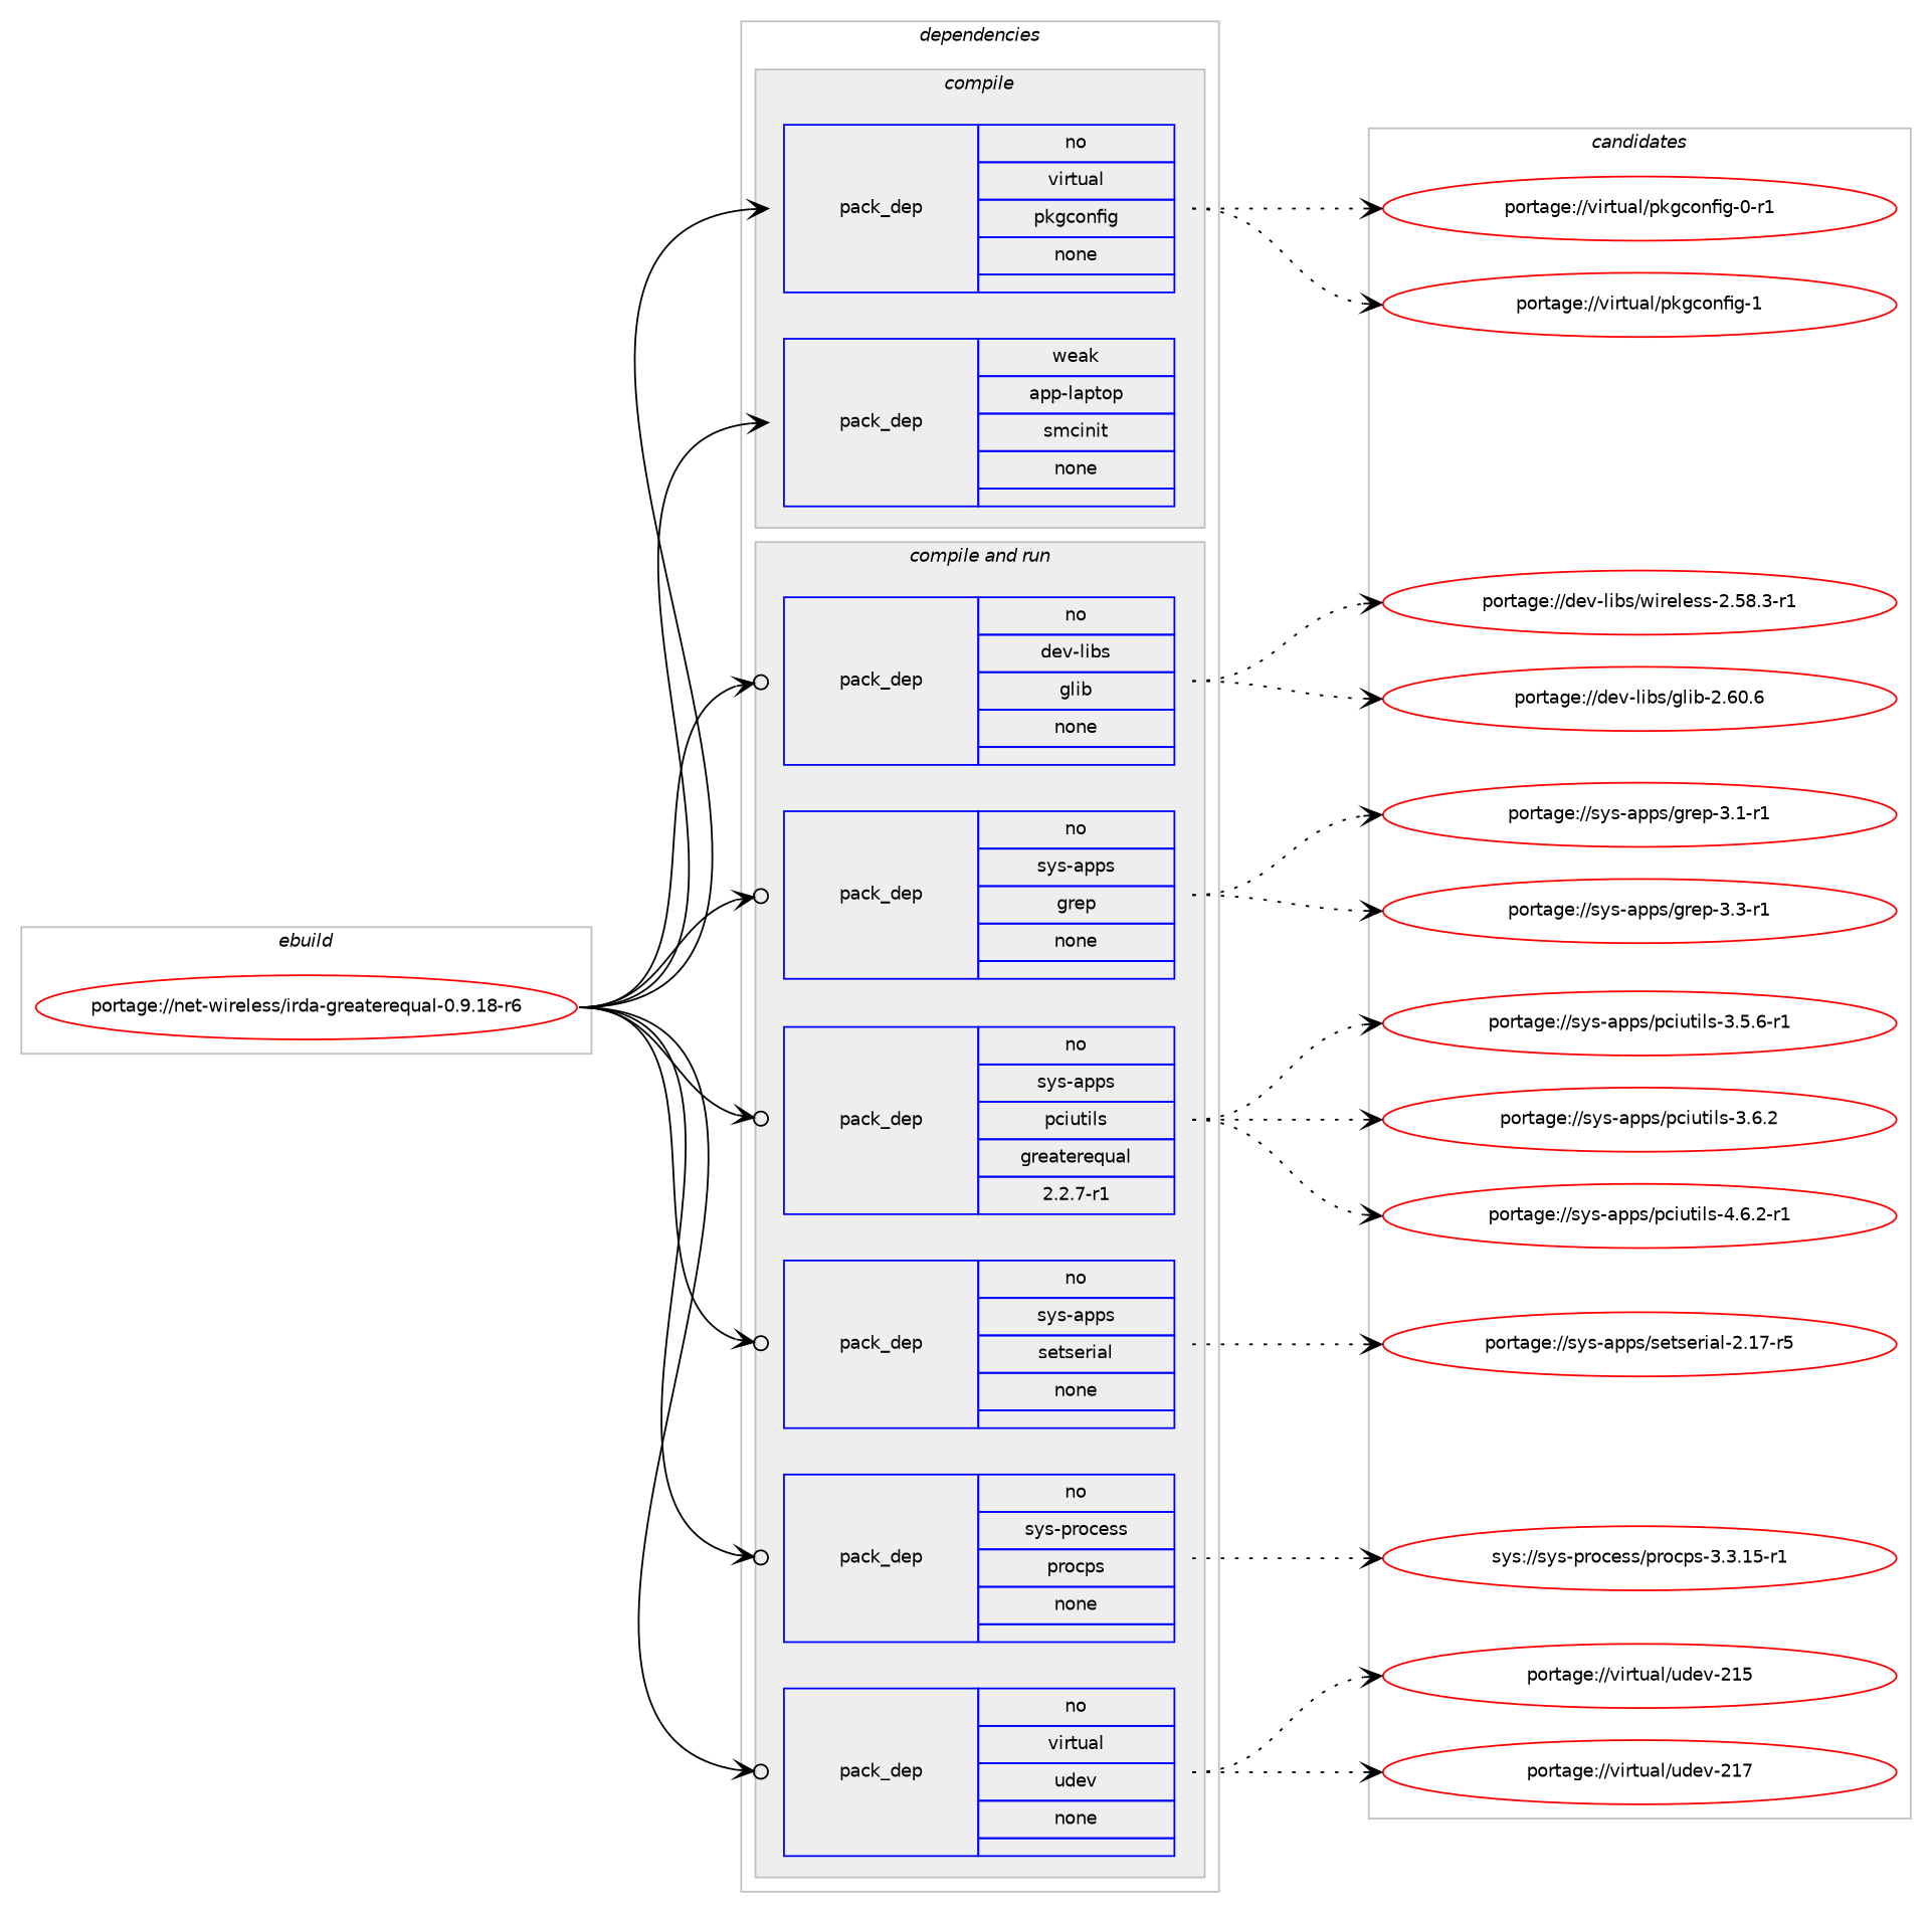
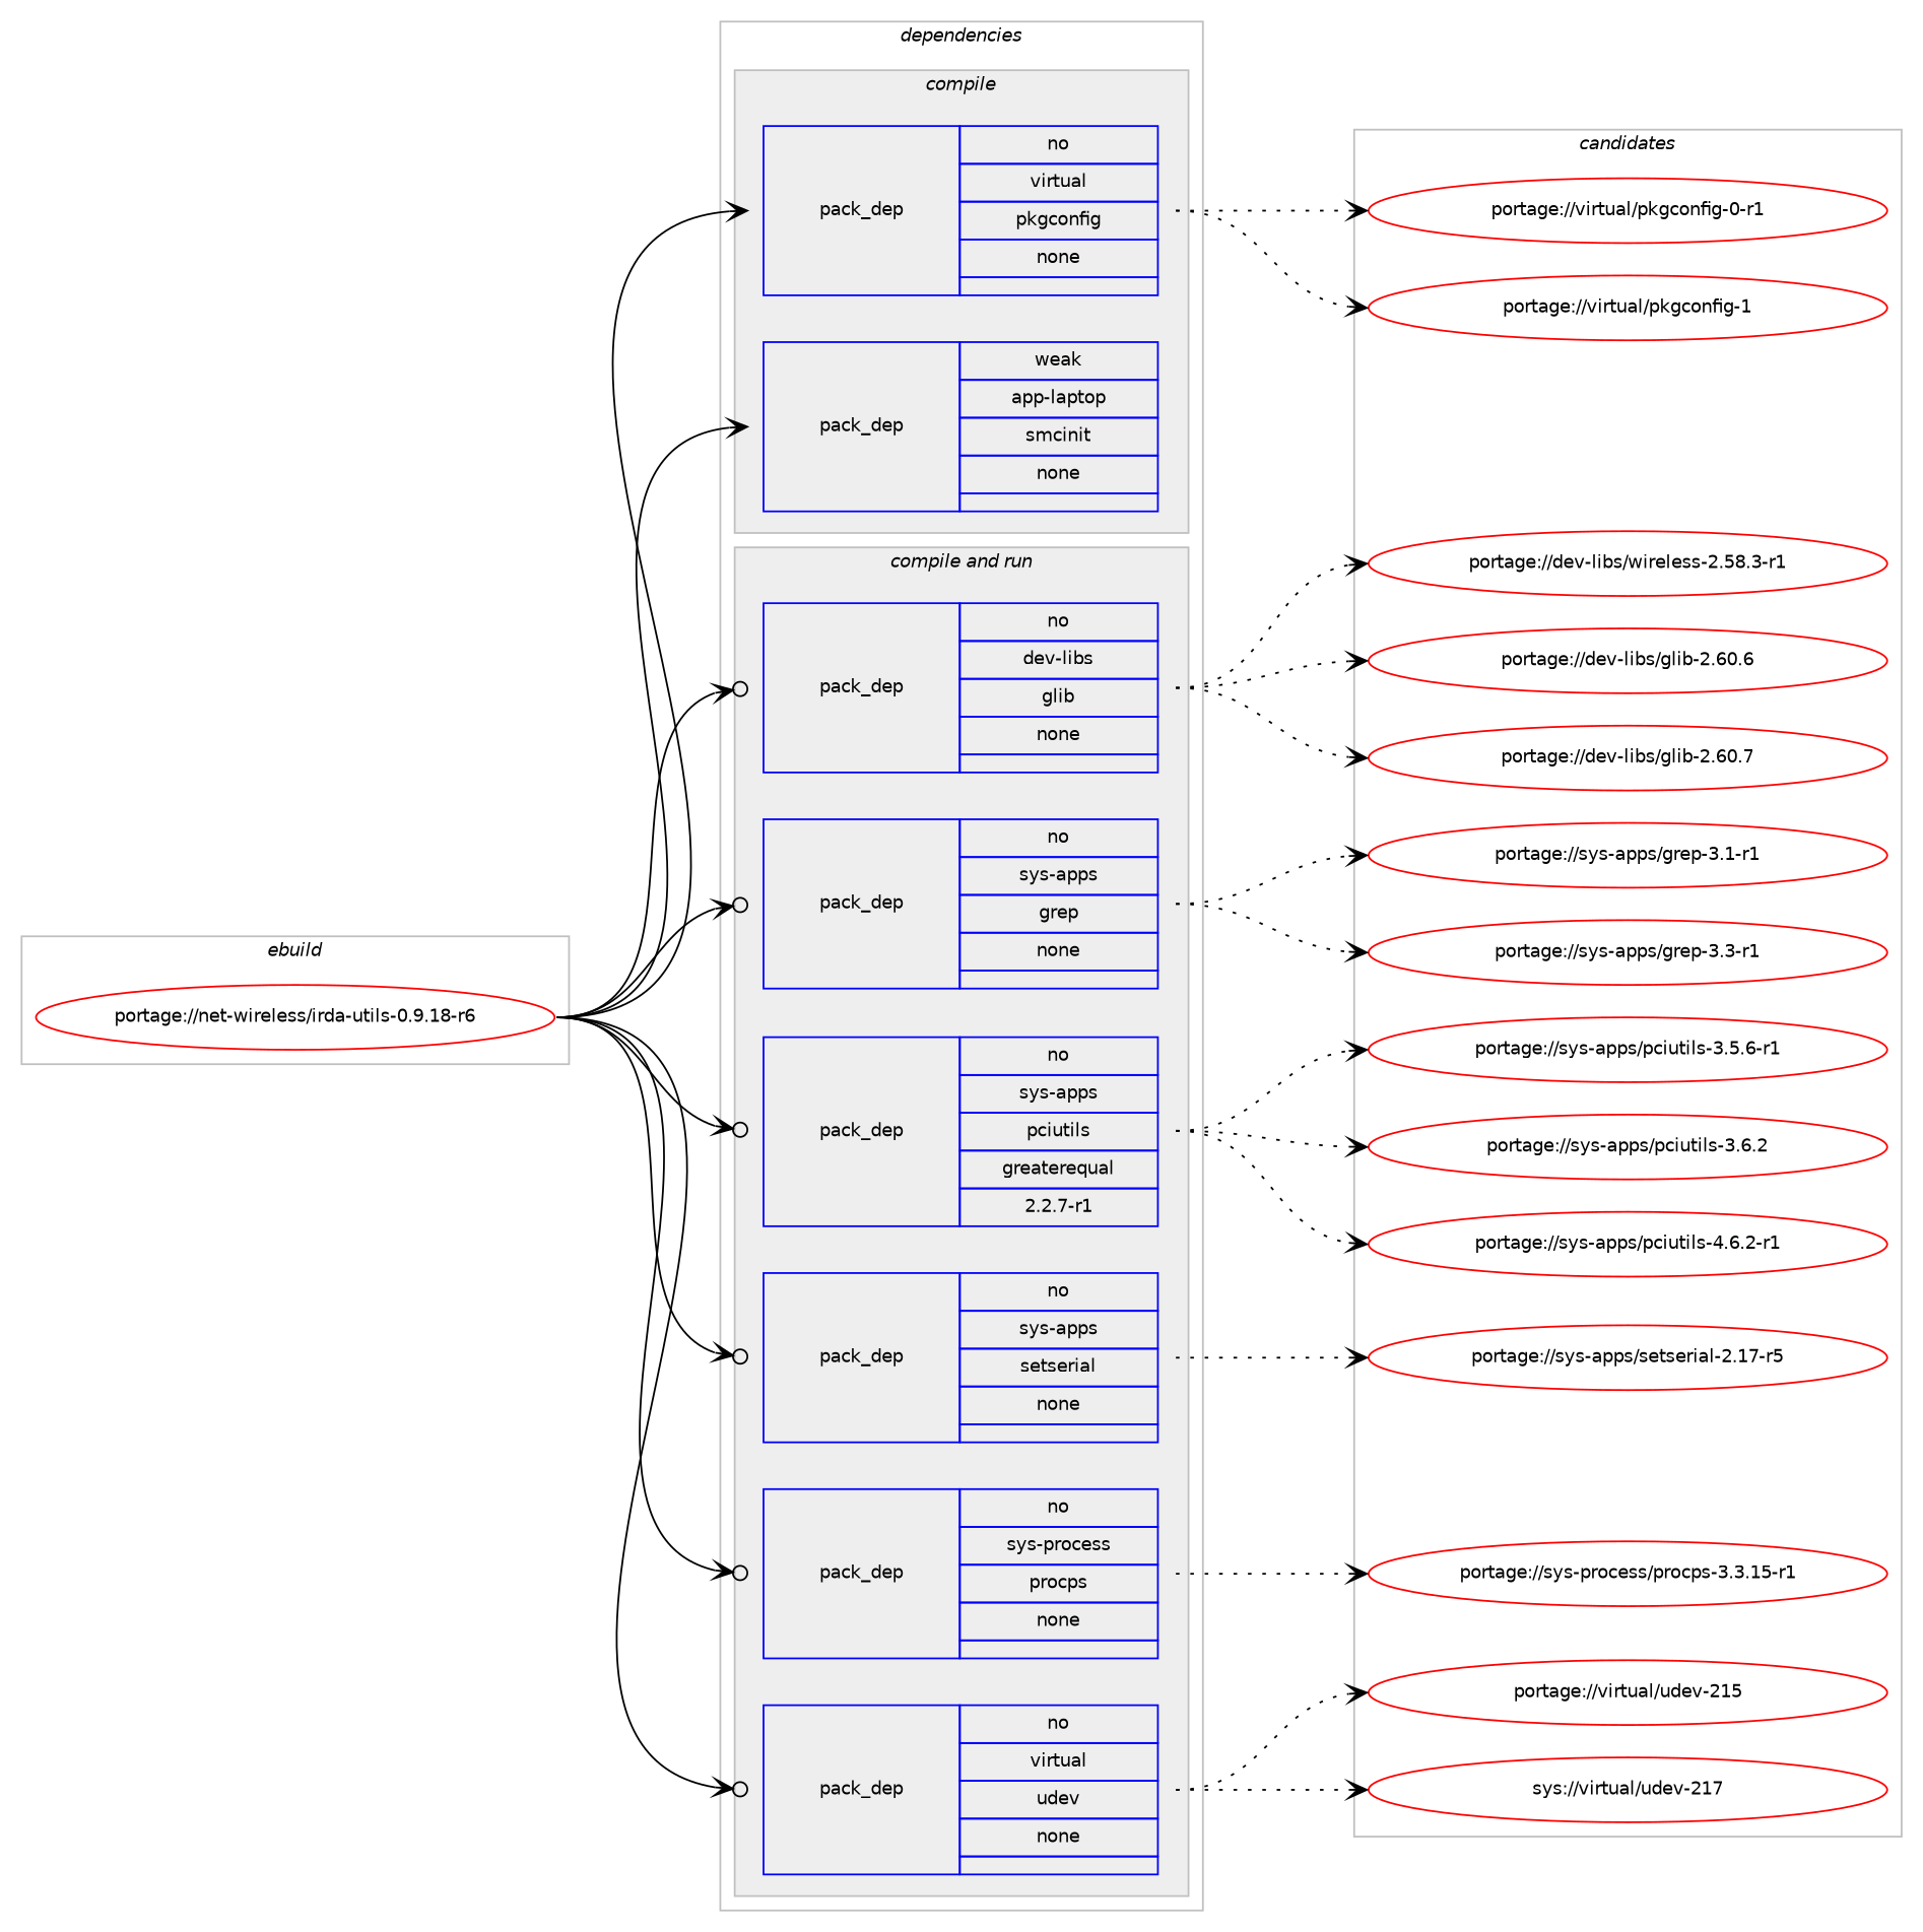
  digraph {
    compound=true
    concentrate=true
    fontname=Helvetica
    fontsize=10
    newrank=true
    rankdir=LR
    ranksep=1.5
    node [color=red fontname=Helvetica fontsize=10]
    edge [arrowhead=vee headport=w style=dotted tailport=e weight=100]
-   n1 [label="portage://net-wireless/irda-greaterequal-0.9.18-r6" width=4]
+   n1 [label="portage://net-wireless/irda-utils-0.9.18-r6" width=4]
    n2 [color=blue label=<<TABLE BORDER="0" CELLBORDER="1" CELLSPACING="0" CELLPADDING="4" WIDTH="220"><TR><TD ROWSPAN="6" CELLPADDING="30">pack_dep</TD></TR><TR><TD WIDTH="110">no</TD></TR><TR><TD>virtual</TD></TR><TR><TD>pkgconfig</TD></TR><TR><TD>none</TD></TR><TR><TD></TD></TR></TABLE>> shape=none]
    n3 [color=blue label=<<TABLE BORDER="0" CELLBORDER="1" CELLSPACING="0" CELLPADDING="4" WIDTH="220"><TR><TD ROWSPAN="6" CELLPADDING="30">pack_dep</TD></TR><TR><TD WIDTH="110">weak</TD></TR><TR><TD>app-laptop</TD></TR><TR><TD>smcinit</TD></TR><TR><TD>none</TD></TR><TR><TD></TD></TR></TABLE>> shape=none]
    n4 [color=blue label=<<TABLE BORDER="0" CELLBORDER="1" CELLSPACING="0" CELLPADDING="4" WIDTH="220"><TR><TD ROWSPAN="6" CELLPADDING="30">pack_dep</TD></TR><TR><TD WIDTH="110">no</TD></TR><TR><TD>dev-libs</TD></TR><TR><TD>glib</TD></TR><TR><TD>none</TD></TR><TR><TD></TD></TR></TABLE>> shape=none]
    n5 [color=blue label=<<TABLE BORDER="0" CELLBORDER="1" CELLSPACING="0" CELLPADDING="4" WIDTH="220"><TR><TD ROWSPAN="6" CELLPADDING="30">pack_dep</TD></TR><TR><TD WIDTH="110">no</TD></TR><TR><TD>sys-apps</TD></TR><TR><TD>grep</TD></TR><TR><TD>none</TD></TR><TR><TD></TD></TR></TABLE>> shape=none]
    n6 [color=blue label=<<TABLE BORDER="0" CELLBORDER="1" CELLSPACING="0" CELLPADDING="4" WIDTH="220"><TR><TD ROWSPAN="6" CELLPADDING="30">pack_dep</TD></TR><TR><TD WIDTH="110">no</TD></TR><TR><TD>sys-apps</TD></TR><TR><TD>pciutils</TD></TR><TR><TD>greaterequal</TD></TR><TR><TD>2.2.7-r1</TD></TR></TABLE>> shape=none]
    n7 [color=blue label=<<TABLE BORDER="0" CELLBORDER="1" CELLSPACING="0" CELLPADDING="4" WIDTH="220"><TR><TD ROWSPAN="6" CELLPADDING="30">pack_dep</TD></TR><TR><TD WIDTH="110">no</TD></TR><TR><TD>sys-apps</TD></TR><TR><TD>setserial</TD></TR><TR><TD>none</TD></TR><TR><TD></TD></TR></TABLE>> shape=none]
    n8 [color=blue label=<<TABLE BORDER="0" CELLBORDER="1" CELLSPACING="0" CELLPADDING="4" WIDTH="220"><TR><TD ROWSPAN="6" CELLPADDING="30">pack_dep</TD></TR><TR><TD WIDTH="110">no</TD></TR><TR><TD>sys-process</TD></TR><TR><TD>procps</TD></TR><TR><TD>none</TD></TR><TR><TD></TD></TR></TABLE>> shape=none]
    n9 [color=blue label=<<TABLE BORDER="0" CELLBORDER="1" CELLSPACING="0" CELLPADDING="4" WIDTH="220"><TR><TD ROWSPAN="6" CELLPADDING="30">pack_dep</TD></TR><TR><TD WIDTH="110">no</TD></TR><TR><TD>virtual</TD></TR><TR><TD>udev</TD></TR><TR><TD>none</TD></TR><TR><TD></TD></TR></TABLE>> shape=none]
    n10 [label="portage://virtual/pkgconfig-0-r1" width=4]
    n11 [label="portage://virtual/pkgconfig-1" width=4]
    n12 [label="portage://dev-libs/wireless-2.58.3-r1" width=4]
    n13 [label="portage://dev-libs/glib-2.60.6" width=4]
+   n14 [label="portage://dev-libs/glib-2.60.7" width=4]
    n15 [label="portage://sys-apps/grep-3.1-r1" width=4]
    n16 [label="portage://sys-apps/grep-3.3-r1" width=4]
    n17 [label="portage://sys-apps/pciutils-3.5.6-r1" width=4]
    n18 [label="portage://sys-apps/pciutils-3.6.2" width=4]
    n19 [label="portage://sys-apps/pciutils-4.6.2-r1" width=4]
    n20 [label="portage://sys-apps/setserial-2.17-r5" width=4]
-   n21 [label="sys://sys-process/procps-3.3.15-r1" width=4]
+   n21 [label="portage://sys-process/procps-3.3.15-r1" width=4]
    n22 [label="portage://virtual/udev-215" width=4]
-   n23 [label="portage://virtual/udev-217" width=4]
+   n23 [label="sys://virtual/udev-217" width=4]
    subgraph cluster_1 {
      color=gray
      label=<<i>ebuild</i>>
      rank=same
      n1
    }
    subgraph cluster_2 {
      color=gray
      label=<<i>dependencies</i>>
      subgraph cluster_3 {
        color=gray
        fillcolor="#eeeeee"
        label=<<i>compile</i>>
        style=filled
        subgraph sub_4 {
          color=gray
          fillcolor="#eeeeee"
          label=<<i>compile</i>>
          style=filled
          n2
        }
        subgraph sub_5 {
          color=gray
          fillcolor="#eeeeee"
          label=<<i>compile</i>>
          style=filled
          n3
        }
      }
      subgraph cluster_6 {
        color=gray
        fillcolor="#eeeeee"
        label=<<i>compile and run</i>>
        style=filled
        subgraph sub_7 {
          color=gray
          fillcolor="#eeeeee"
          label=<<i>compile and run</i>>
          style=filled
          n4
        }
        subgraph sub_8 {
          color=gray
          fillcolor="#eeeeee"
          label=<<i>compile and run</i>>
          style=filled
          n5
        }
        subgraph sub_9 {
          color=gray
          fillcolor="#eeeeee"
          label=<<i>compile and run</i>>
          style=filled
          n6
        }
        subgraph sub_10 {
          color=gray
          fillcolor="#eeeeee"
          label=<<i>compile and run</i>>
          style=filled
          n7
        }
        subgraph sub_11 {
          color=gray
          fillcolor="#eeeeee"
          label=<<i>compile and run</i>>
          style=filled
          n8
        }
        subgraph sub_12 {
          color=gray
          fillcolor="#eeeeee"
          label=<<i>compile and run</i>>
          style=filled
          n9
        }
      }
      subgraph cluster_13 {
        color=gray
        fillcolor="#eeeeee"
        label=<<i>run</i>>
        style=filled
      }
    }
    subgraph cluster_14 {
      color=gray
      label=<<i>candidates</i>>
      rank=same
      subgraph sub_15 {
        color=black
        label=<<i>candidates</i>>
        nodesep=1
        rank=same
        n10
        n11
      }
      subgraph sub_16 {
        color=black
        label=<<i>candidates</i>>
        nodesep=1
        rank=same
      }
      subgraph sub_17 {
        color=black
        label=<<i>candidates</i>>
        nodesep=1
        rank=same
        n12
        n13
+       n14
      }
      subgraph sub_18 {
        color=black
        label=<<i>candidates</i>>
        nodesep=1
        rank=same
        n15
        n16
      }
      subgraph sub_19 {
        color=black
        label=<<i>candidates</i>>
        nodesep=1
        rank=same
        n17
        n18
        n19
      }
      subgraph sub_20 {
        color=black
        label=<<i>candidates</i>>
        nodesep=1
        rank=same
        n20
      }
      subgraph sub_21 {
        color=black
        label=<<i>candidates</i>>
        nodesep=1
        rank=same
        n21
      }
      subgraph sub_22 {
        color=black
        label=<<i>candidates</i>>
        nodesep=1
        rank=same
        n22
        n23
      }
    }
    n1 -> n2 [style=solid weight=20]
    n1 -> n3 [style=solid weight=20]
    n1 -> n4 [arrowhead=odotvee style=solid weight=20]
    n1 -> n5 [arrowhead=odotvee style=solid weight=20]
    n1 -> n6 [arrowhead=odotvee style=solid weight=20]
    n1 -> n7 [arrowhead=odotvee style=solid weight=20]
    n1 -> n8 [arrowhead=odotvee style=solid weight=20]
    n1 -> n9 [arrowhead=odotvee style=solid weight=20]
    n2 -> n10
    n2 -> n11
    n4 -> n12
    n4 -> n13
+   n4 -> n14
    n5 -> n15
    n5 -> n16
    n6 -> n17
    n6 -> n18
    n6 -> n19
    n7 -> n20
    n8 -> n21
    n9 -> n22
    n9 -> n23
  }
